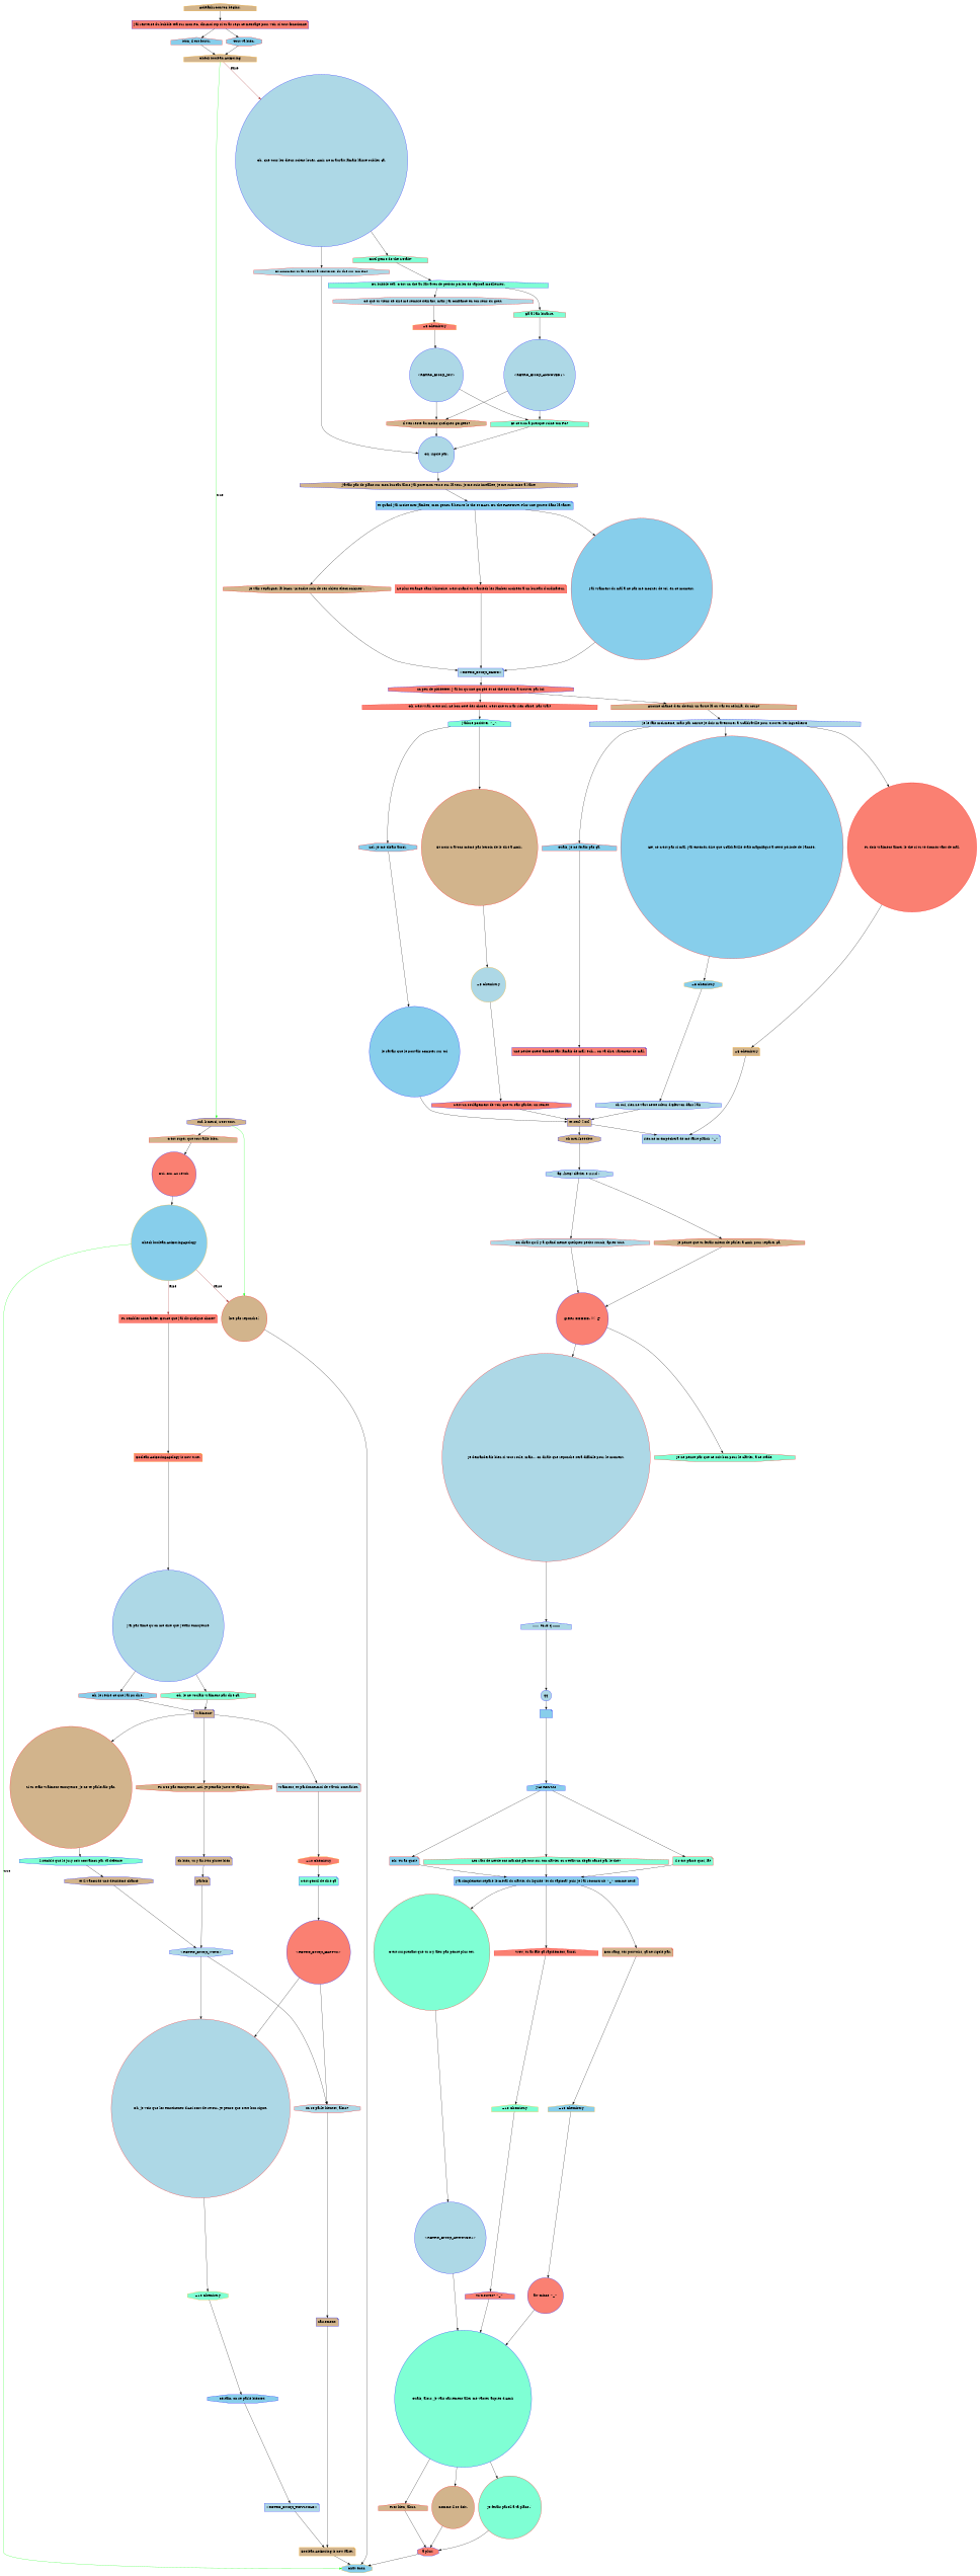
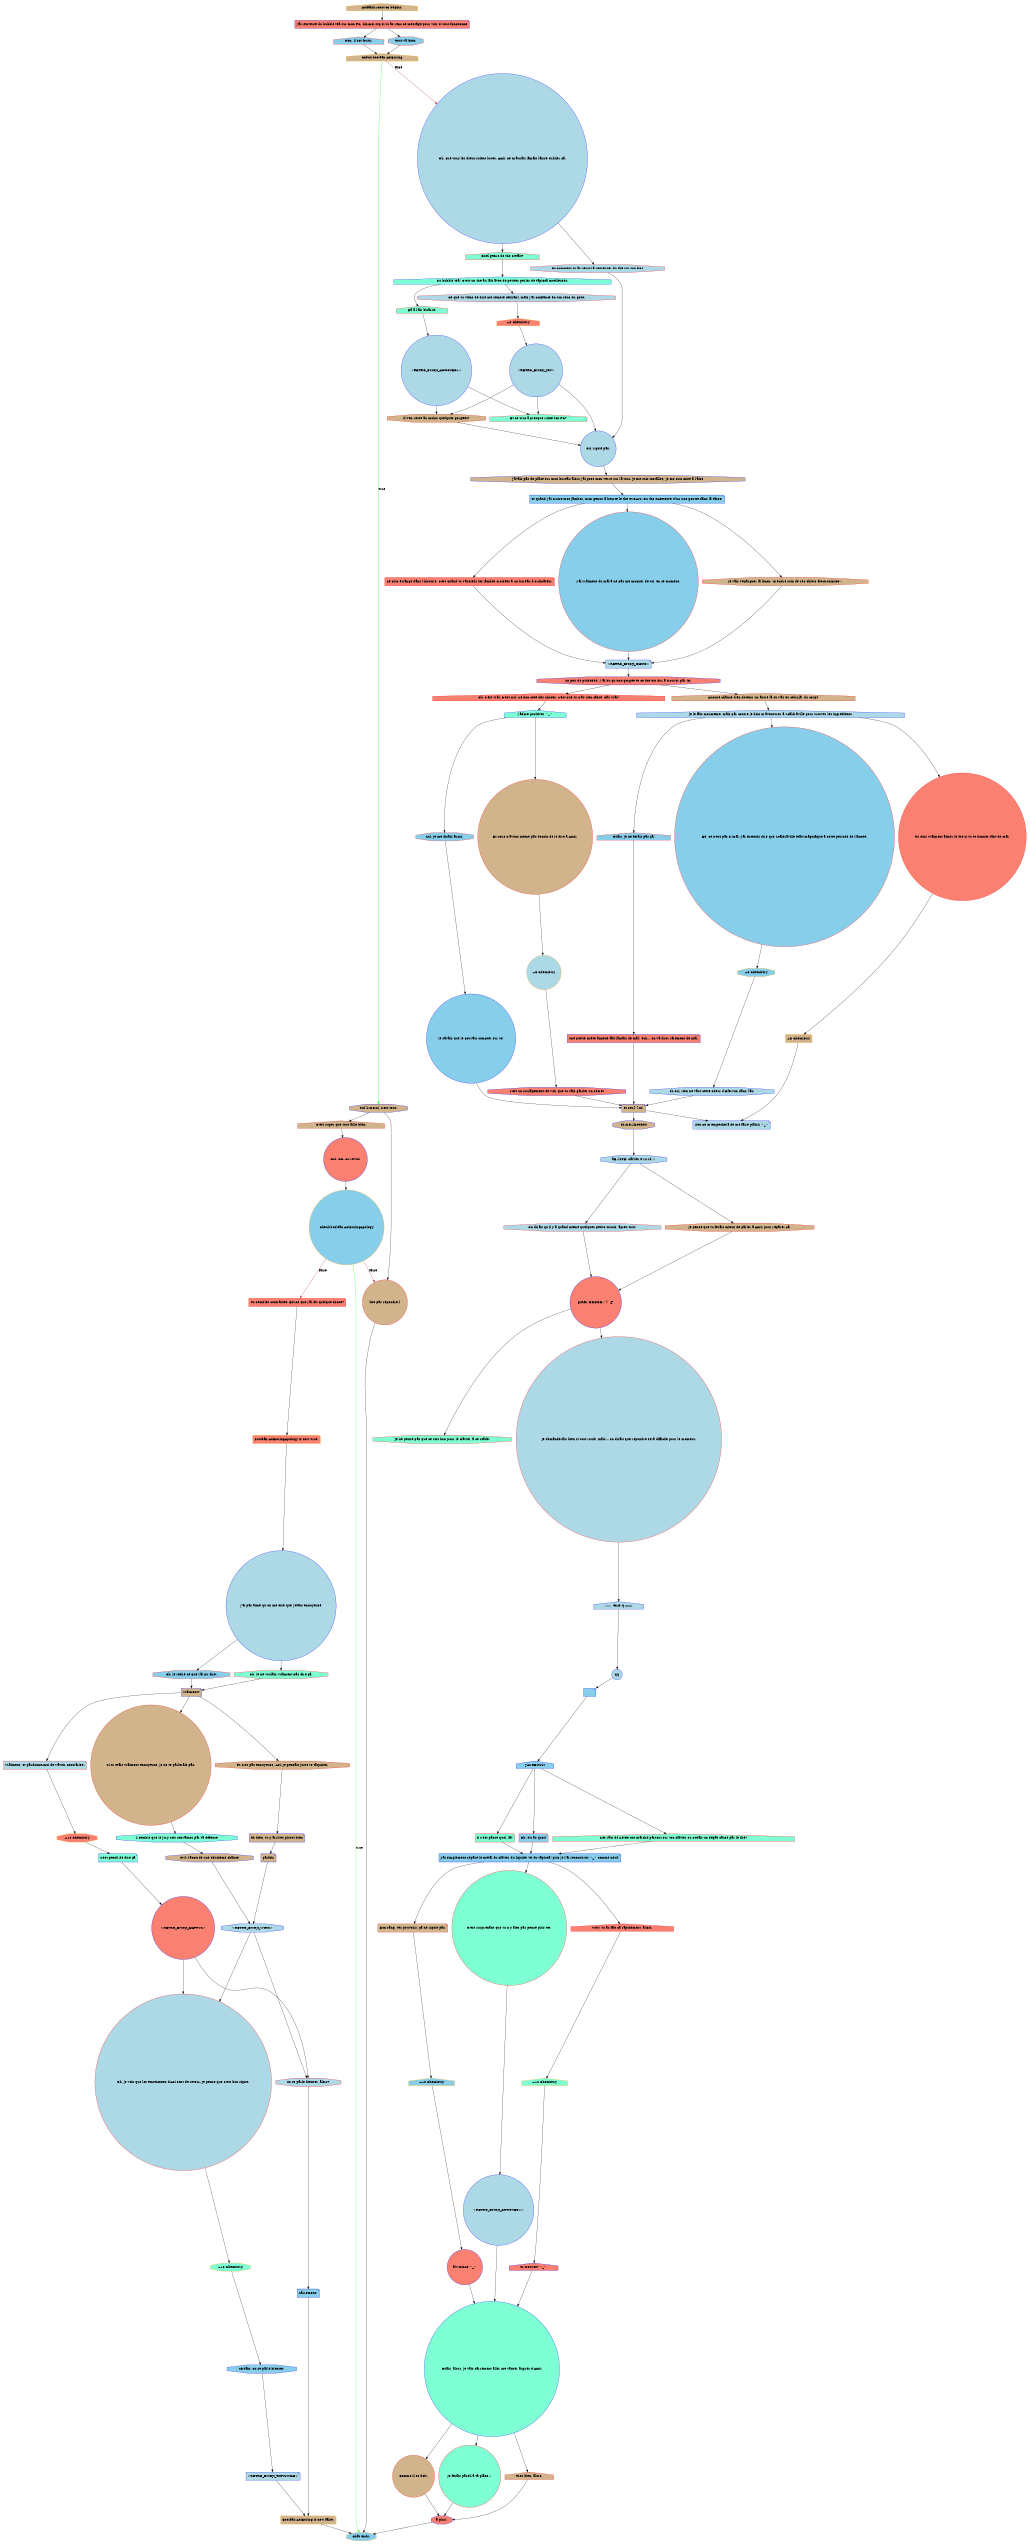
  digraph {
    node [color=blue fillcolor=tan shape=octagon style=filled]
    "AoiRank1Convo3 begins." [color=orange shape=house]
    n2 [fillcolor=salmon label="j'ai renversé du bubble tea sur mon PC, dis-moi stp si tu as reçu ce message pour voir si tout fonctionne" shape=note]
    n3 [color=red fillcolor=skyblue label="Non, il est foutu." shape=house]
    n4 [color=red fillcolor=skyblue label="Tout va bien."]
    n5 [color=orange label="Check boolean AoiBoring" shape=house]
    n6 [label="ouf. k merci, c'est tout."]
    n7 [fillcolor=lightblue label="Oh, que tous les dieux soient loués. Amir ne m'aurait jamais laissé oublier ça." shape=circle]
    n8 [color=red label="C'est super que tout aille bien." shape=house]
    n9 [color=red label="[Ne pas répondre.]" shape=circle]
    n10 [color=red fillcolor=aquamarine label="Quel genre de thé c'était?" shape=house]
    n11 [color=red fillcolor=lightblue label="Et comment tu as réussi à renverser du thé sur ton PC?"]
    n12 [fillcolor=salmon label="Oui. OK. Au revoir" shape=circle]
    "Chat ends." [color=orange fillcolor=skyblue]
    n14 [fillcolor=aquamarine label="Du bubble tea! C'est un thé au lait avec de petites perles de tapioca moelleuses." shape=house]
    n15 [fillcolor=lightblue label="Ok, rigole pas." shape=circle]
    n16 [color=orange fillcolor=skyblue label="Check boolean AoiBoringApology" shape=circle]
    n17 [color=red fillcolor=lightblue label="Ce que tu viens de dire me semble délirant, mais j'ai confiance en ton sens du goût."]
    n18 [color=red fillcolor=aquamarine label="Ça a l'air bizarre." shape=house]
    n19 [label="j'avais pas de place sur mon bureau alors j'ai posé mon verre sur la tour. je me suis installée, je me suis mise à l'aise"]
    n20 [color=red fillcolor=salmon label="Tu sembles contrariée. Est-ce que j'ai dit quelque chose?" shape=note]
    n21 [color=orange fillcolor=salmon label="+5 Chemistry" shape=house]
    n22 [fillcolor=lightblue label="<RETRO_EMOJI_ANNOYED1>" shape=circle]
    n23 [fillcolor=skyblue label="et quand j'ai croisé mes jambes, mon genou a heurté le thé et BAM. Du thé PARTOUT. Plus une goutte dans la tasse!" shape=note]
    n24 [color=orange fillcolor=salmon label="Boolean AoiBoringApology is now true." shape=note]
    n25 [fillcolor=lightblue label="<RETRO_EMOJI_JOY>" shape=circle]
    n26 [color=red label="Il t'en reste au moins quelques gorgées?"]
    n27 [color=red fillcolor=aquamarine label="Et ce truc a presque ruiné ton PC?" shape=house]
    n28 [color=red fillcolor=salmon label="Le plus étrange dans l'histoire, c'est quand tu t'assieds les jambes croisées à un bureau d'ordinateur." shape=note]
    n29 [color=red fillcolor=skyblue label="J'ai vraiment du mal à ne pas me moquer de toi, en ce moment." shape=circle]
    n30 [color=red label="Je vais t'épargner la leçon \"prendre soin de ses objets électroniques\"."]
    n31 [fillcolor=lightblue label="j'ai pas aimé qu’on me dise que j’étais ennuyeuse" shape=circle]
    n32 [fillcolor=lightblue label="<RETRO_EMOJI_OHNO>" shape=note]
    n33 [color=red fillcolor=aquamarine label="Oh, je ne voulais vraiment pas dire ça."]
    n34 [color=red fillcolor=skyblue label="Ok, je retire ce que j'ai pu dire."]
    n35 [fillcolor=salmon label="un peu de pitiééééé! j''ai bu qu'une gorgée et ce thé est dur à trouver par ici!"]
    n36 [label="vraiment?" shape=note]
    n37 [color=red label="Aucune chance d'en obtenir un autre là où t'as eu celui-là, du coup?" shape=house]
    n38 [color=red fillcolor=salmon label="Ok, c'est vrai. C'est nul. Le bon côté des choses, c'est que tu n'as rien cassé, pas vrai?" shape=house]
    n39 [color=red fillcolor=lightblue label="Vraiment, et pardonne-moi de t'avoir contrariée." shape=note]
    n40 [color=red label="Tu n'es pas ennuyeuse, Aoi. Je pensais juste te taquiner."]
    n41 [color=red label="Si tu étais vraiment ennuyeuse, je ne te parlerais pas." shape=circle]
    n42 [fillcolor=lightblue label="je le fais moi-même, mais par contre je dois m'aventurer à Scaldraville pour trouver les ingrédients" shape=house]
    n43 [fillcolor=aquamarine label="j'adore positiver ^_^" shape=house]
    n44 [color=orange fillcolor=salmon label="+10 Chemistry"]
    n45 [label="eh bien, tu y arrives plutôt bien" shape=note]
    n46 [fillcolor=aquamarine label="il semble que le jury soit convaincu par ta défense"]
    n47 [color=red fillcolor=skyblue label="Ouais, je ne ferais pas ça." shape=house]
    n48 [color=red fillcolor=skyblue label="Hé, ce n'est pas si mal. J'ai entendu dire que Scaldraville était magnifique à cette période de l'année." shape=circle]
    n49 [color=red fillcolor=salmon label="Tu dois vraiment aimer le thé si tu te donnes tant de mal." shape=circle]
    n50 [color=red label="Et nous n’avons même pas besoin de le dire à Amir." shape=circle]
    n51 [color=red fillcolor=skyblue label="Lol. Je me disais aussi."]
    n52 [fillcolor=aquamarine label="c'est gentil de dire ça" shape=note]
    n53 [label=parfois shape=note]
    n54 [label="et il t'accorde une deuxième chance"]
    n55 [fillcolor=salmon label="une petite quête annexe fait jamais de mal! euh... on va dire: rarement de mal." shape=note]
    n56 [color=orange fillcolor=skyblue label="+5 Chemistry"]
    n57 [color=orange label="+5 Chemistry" shape=note]
    n58 [color=orange fillcolor=lightblue label="+5 Chemistry" shape=circle]
    n59 [fillcolor=skyblue label="je savais que je pouvais compter sur toi" shape=circle]
    n60 [fillcolor=salmon label="<RETRO_EMOJI_HAPPY2>" shape=circle]
    n61 [fillcolor=lightblue label="<RETRO_EMOJI_WINK>"]
    n62 [label="et seu[' [ nt]" shape=note]
    n63 [fillcolor=lightblue label="oh oui, rien ne vaut cette odeur d'Efervon dans l'air"]
    n64 [fillcolor=lightblue label="rien ne m'empêchera de me faire plaisir ^_^" shape=note]
    n65 [fillcolor=salmon label="c'est un soulagement de voir que tu sais garder un secret"]
    n66 [color=red fillcolor=lightblue label="on se parle bientôt, alors?"]
    n67 [color=red fillcolor=lightblue label="Oh, je vois que les émoticônes d'Aoi sont de retour. Je pense que c'est bon signe." shape=circle]
    n68 [label="oh mer-[3eedett"]
-   n69 [label="carrément!" shape=note]
+   n69 [fillcolor=skyblue label="carrément!" shape=note]
    n70 [color=orange fillcolor=aquamarine label="+10 Chemistry"]
    n71 [fillcolor=lightblue label="aE -[$TE) clavier e rrrrd !!"]
    n72 [color=orange label="Boolean AoiBoring is now false." shape=note]
    n73 [fillcolor=skyblue label="certain. on se parle bientôt!"]
    n74 [color=red fillcolor=lightblue label="On dirait qu'il y a quand même quelques petits soucis, après tout."]
    n75 [color=red label="Je pense que tu ferais mieux de parler à Amir pour réparer ça."]
    n76 [fillcolor=lightblue label="<RETRO_EMOJI_TINYSMILE>" shape=note]
    n77 [fillcolor=salmon label="grRRr =====: (((  @" shape=circle]
    n78 [color=red fillcolor=aquamarine label="Je ne pense pas que ce soit bon pour le clavier, à ce stade."]
    n79 [color=red fillcolor=lightblue label="Je demanderais bien si tout roule, mais... on dirait que répondre sera difficile pour le moment." shape=circle]
    n80 [fillcolor=lightblue label="......  e3-= q -------" shape=house]
    n81 [fillcolor=lightblue label=qq shape=circle]
    n82 [fillcolor=skyblue label=" " shape=note]
    n83 [fillcolor=skyblue label="J'AI RÉUSSI" shape=house]
    n84 [color=red fillcolor=aquamarine label="Il s'est passé quoi, là?" shape=note]
    n85 [color=red fillcolor=skyblue label="Oh! Tu as quoi?" shape=note]
    n86 [color=red fillcolor=aquamarine label="Les rats de Lettie ont marché partout sur ton clavier ou c'était un dégât causé par le thé?" shape=house]
    n87 [fillcolor=skyblue label="J'ai simplement séparé le métal du clavier du liquide (et du tapioca) puis je l'ai reconstruit ^_^ comme neuf!" shape=note]
    n88 [color=red fillcolor=salmon label="Wow, tu as fait ça rapidement, aussi." shape=house]
    n89 [color=red label="Bon sang, tes pouvoirs, ça ne rigole pas." shape=note]
    n90 [color=red fillcolor=aquamarine label="C'est surprenant que tu n’y aies pas pensé plus tôt." shape=circle]
    n91 [color=orange fillcolor=aquamarine label="+10 Chemistry" shape=house]
    n92 [color=orange fillcolor=skyblue label="+10 Chemistry" shape=house]
    n93 [fillcolor=lightblue label="<RETRO_EMOJI_ANNOYED1>" shape=circle]
    n94 [fillcolor=salmon label="tu trouves? ^_^" shape=house]
    n95 [fillcolor=salmon label="aw mince ^_^" shape=circle]
    n96 [fillcolor=aquamarine label="Ouais, alors, je vais carrément aller me vanter auprès d'Amir" shape=circle]
    n97 [color=red label="Comme il se doit." shape=circle]
    n98 [color=red fillcolor=aquamarine label="Je ferais pareil à ta place :)" shape=circle]
    n99 [color=red label="Très bien, alors." shape=house]
    n100 [fillcolor=salmon label="à plus!"]
    "AoiRank1Convo3 begins." -> n2
    n2 -> n3
    n2 -> n4
    n3 -> n5
    n4 -> n5
    n5 -> n6 [color=green label=true]
    n5 -> n7 [color=brown label=false]
    n6 -> n8
-   n6 -> n9 [color=green]
+   n6 -> n9
    n7 -> n10
    n7 -> n11
    n8 -> n12
    n9 -> "Chat ends."
    n10 -> n14
    n11 -> n15
    n12 -> n16
    n14 -> n17
    n14 -> n18
    n15 -> n19
    n16 -> n9 [color=brown label=false]
    n16 -> "Chat ends." [color=green label=true]
    n16 -> n20 [color=brown label=false]
    n17 -> n21
    n18 -> n22
    n19 -> n23
    n20 -> n24
    n21 -> n25
    n22 -> n26
    n22 -> n27
    n23 -> n28
    n23 -> n29
    n23 -> n30
    n24 -> n31
    n25 -> n26
    n25 -> n27
    n26 -> n15
-   n27 -> n15
+   n25 -> n15
    n28 -> n32
    n29 -> n32
    n30 -> n32
    n31 -> n33
    n31 -> n34
    n32 -> n35
    n33 -> n36
    n34 -> n36
    n35 -> n37
    n35 -> n38
    n36 -> n39
    n36 -> n40
    n36 -> n41
    n37 -> n42
    n38 -> n43
    n39 -> n44
    n40 -> n45
    n41 -> n46
    n42 -> n47
    n42 -> n48
    n42 -> n49
    n43 -> n50
    n43 -> n51
    n44 -> n52
    n45 -> n53
    n46 -> n54
    n47 -> n55
    n48 -> n56
    n49 -> n57
    n50 -> n58
    n51 -> n59
    n52 -> n60
    n53 -> n61
    n54 -> n61
    n55 -> n62
    n56 -> n63
    n57 -> n64
    n58 -> n65
    n59 -> n62
    n60 -> n66
    n60 -> n67
    n61 -> n66
    n61 -> n67
    n62 -> n64
    n62 -> n68
    n63 -> n62
    n65 -> n62
    n66 -> n69
    n67 -> n70
    n68 -> n71
    n69 -> n72
    n70 -> n73
    n71 -> n74
    n71 -> n75
    n72 -> "Chat ends."
    n73 -> n76
    n74 -> n77
    n75 -> n77
    n76 -> n72
    n77 -> n78
    n77 -> n79
    n79 -> n80
    n80 -> n81
    n81 -> n82
    n82 -> n83
    n83 -> n84
    n83 -> n85
    n83 -> n86
    n84 -> n87
    n85 -> n87
    n86 -> n87
    n87 -> n88
    n87 -> n89
    n87 -> n90
    n88 -> n91
    n89 -> n92
    n90 -> n93
    n91 -> n94
    n92 -> n95
    n93 -> n96
    n94 -> n96
    n95 -> n96
    n96 -> n97
    n96 -> n98
    n96 -> n99
    n97 -> n100
    n98 -> n100
    n99 -> n100
    n100 -> "Chat ends."
  }
